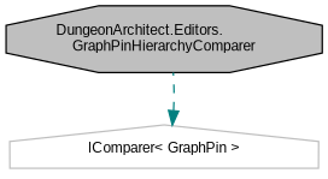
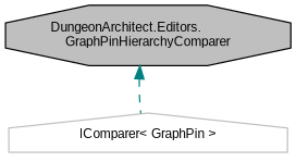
  digraph {
    fontname="Liberation Sans"
    node [fontname="Liberation Sans" fontsize=10 style=filled]
    n1 [color=black fillcolor=grey75 fontcolor=black height=0.2 label="DungeonArchitect.Editors.\lGraphPinHierarchyComparer" shape=octagon width=0.4]
    n2 [color=grey75 fillcolor=white height=0.2 label="IComparer\< GraphPin \>" shape=house width=0.4]
-   n2 -> n1 [color=teal dir=back fontname="Liberation Sans" fontsize=10 labelfontname=Helvetica labelfontsize=10 style=dashed]
+   n1 -> n2 [color=teal dir=back fontname="Liberation Sans" fontsize=10 labelfontname=Helvetica labelfontsize=10 style=dashed]
  }
